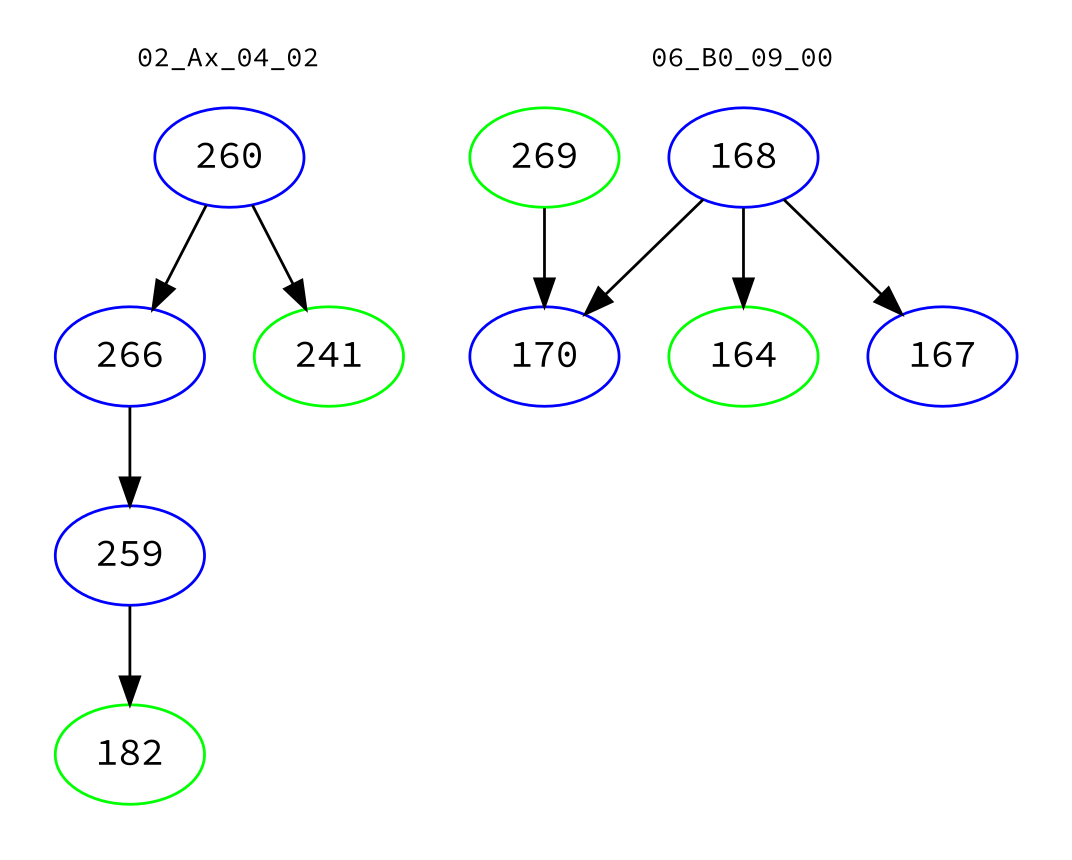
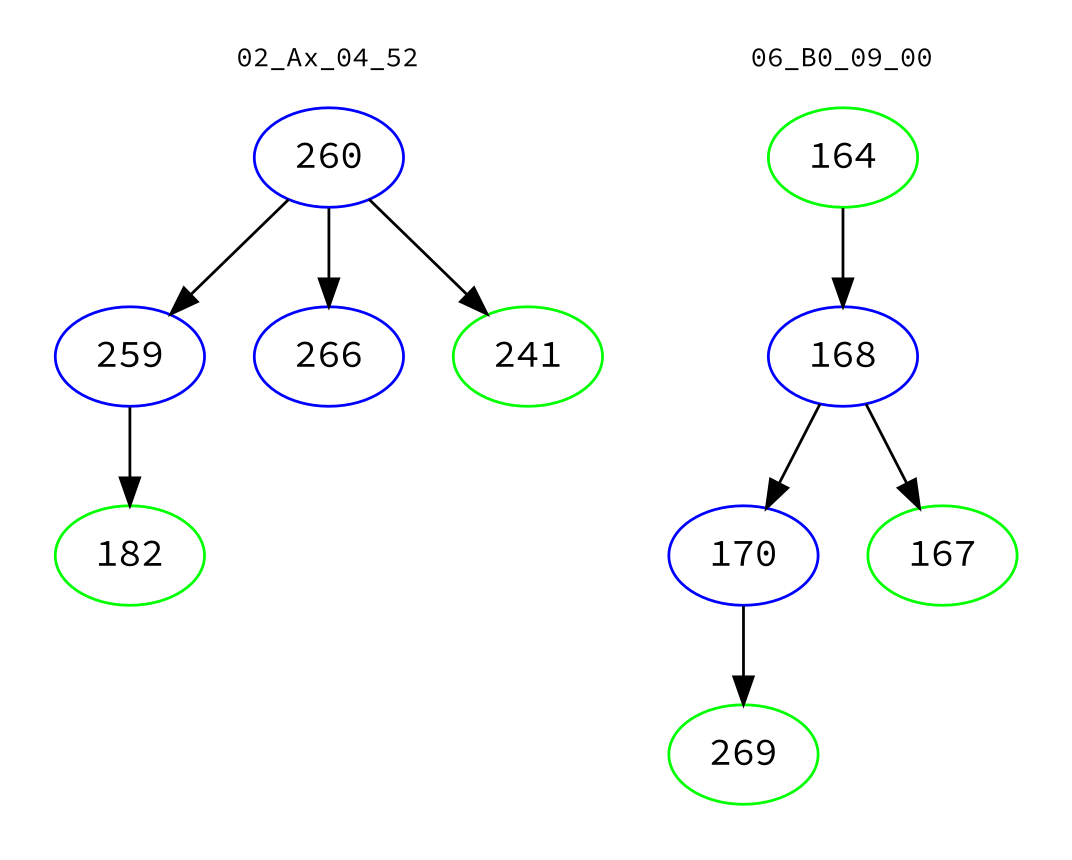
  digraph {
    fontname="Source Code Pro"
    node [color=blue fontname="Source Code Pro"]
    edge [color=black fontname="Source Code Pro"]
    n1 [label=260]
    n2 [label=259]
    n3 [label=266]
    n4 [color=green label=241]
    n5 [color=green label=182]
    n6 [label=168]
    n7 [color=green label=164]
    n8 [label=170]
-   n9 [label=167]
+   n9 [color=green label=167]
    n10 [color=green label=269]
    subgraph cluster_1 {
      color=white
      fontsize=10
-     label="02_Ax_04_02"
+     label="02_Ax_04_52"
      n1
      n2
      n3
      n4
      n5
    }
    subgraph cluster_2 {
      color=white
      fontsize=10
      label="06_B0_09_00"
      n6
      n7
      n8
      n9
      n10
    }
-   n3 -> n2
+   n1 -> n2
    n1 -> n3
    n1 -> n4
    n2 -> n5
-   n6 -> n7
+   n7 -> n6
    n6 -> n8
    n6 -> n9
-   n10 -> n8
+   n8 -> n10
  }
